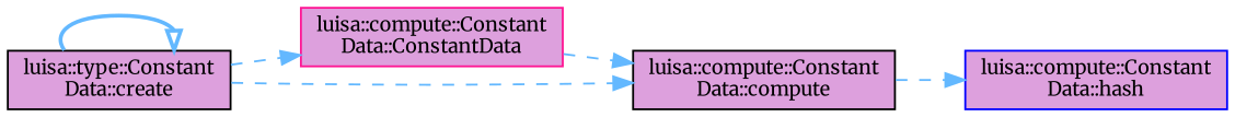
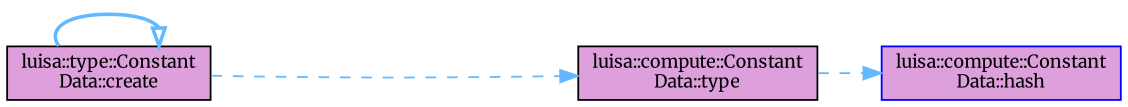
  digraph {
    fontname=Merriweather
    rankdir=LR
    node [color=black fillcolor=plum fontname=Merriweather fontsize=10 shape=box style=filled]
    edge [arrowhead=normal color=steelblue1 fontname=Merriweather fontsize=10 labelfontname=Helvetica labelfontsize=10 style=dashed]
    n1 [fontcolor=black height=0.2 label="luisa::type::Constant\lData::create" width=0.4]
-   n2 [color=deeppink height=0.2 label="luisa::compute::Constant\lData::ConstantData" width=0.4]
-   n3 [height=0.2 label="luisa::compute::Constant\lData::compute" width=0.4]
+   n3 [height=0.2 label="luisa::compute::Constant\lData::type" width=0.4]
    n4 [color=blue height=0.2 label="luisa::compute::Constant\lData::hash" width=0.4]
    n1 -> n1 [arrowhead=onormal style=bold]
-   n1 -> n2
    n1 -> n3
-   n2 -> n3
    n3 -> n4
  }
